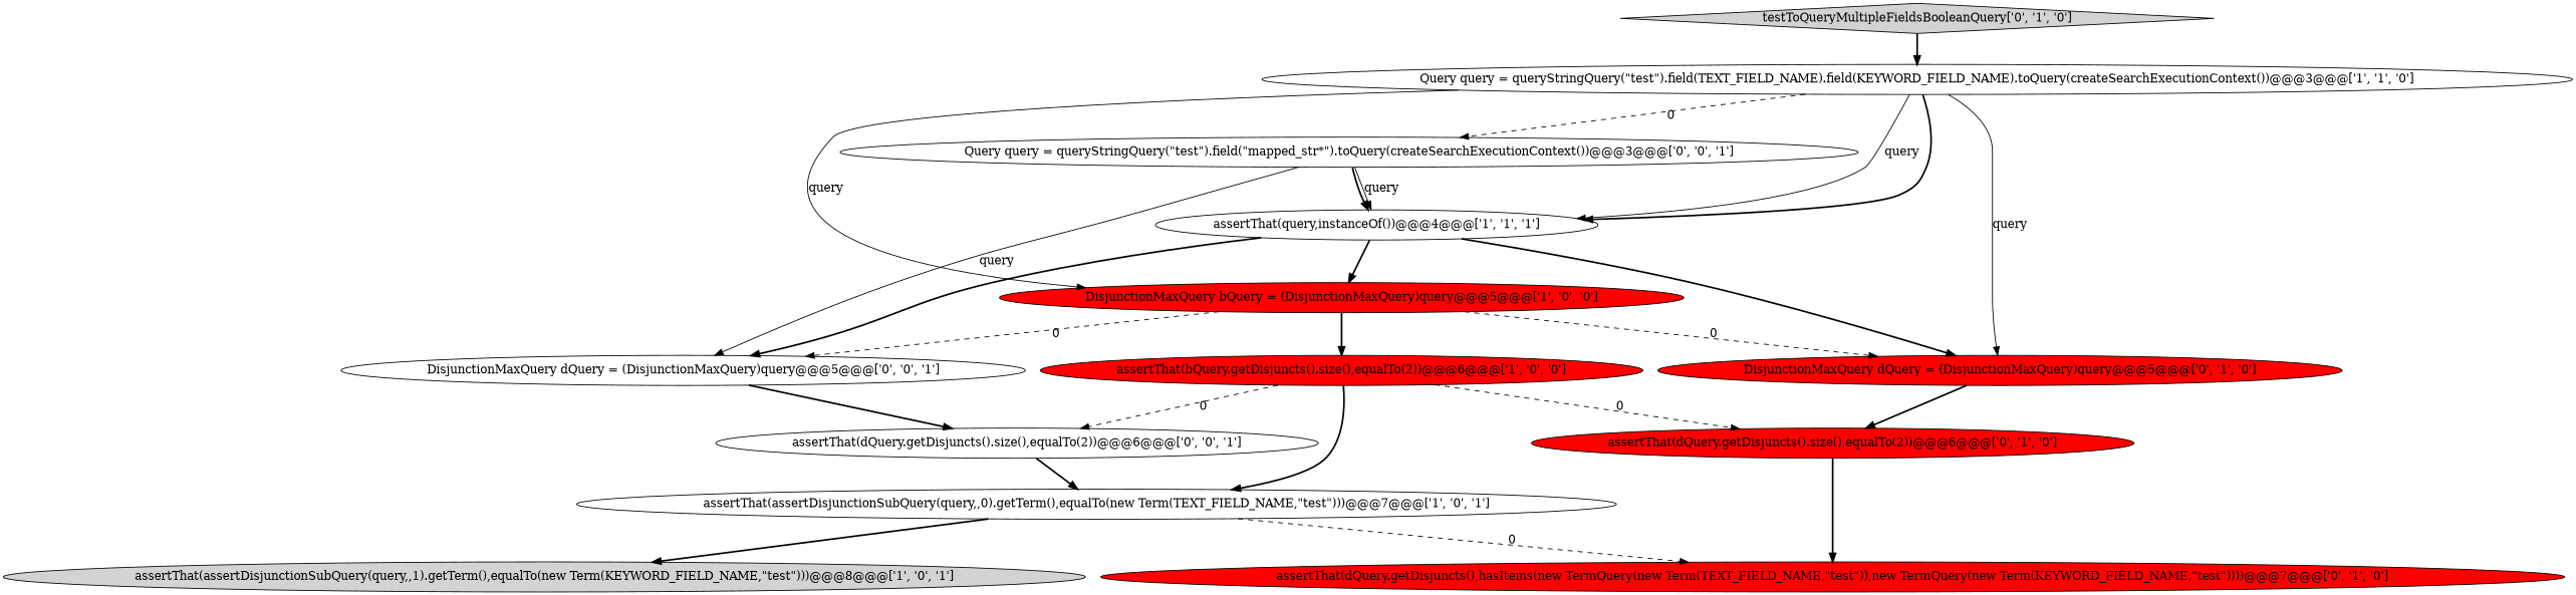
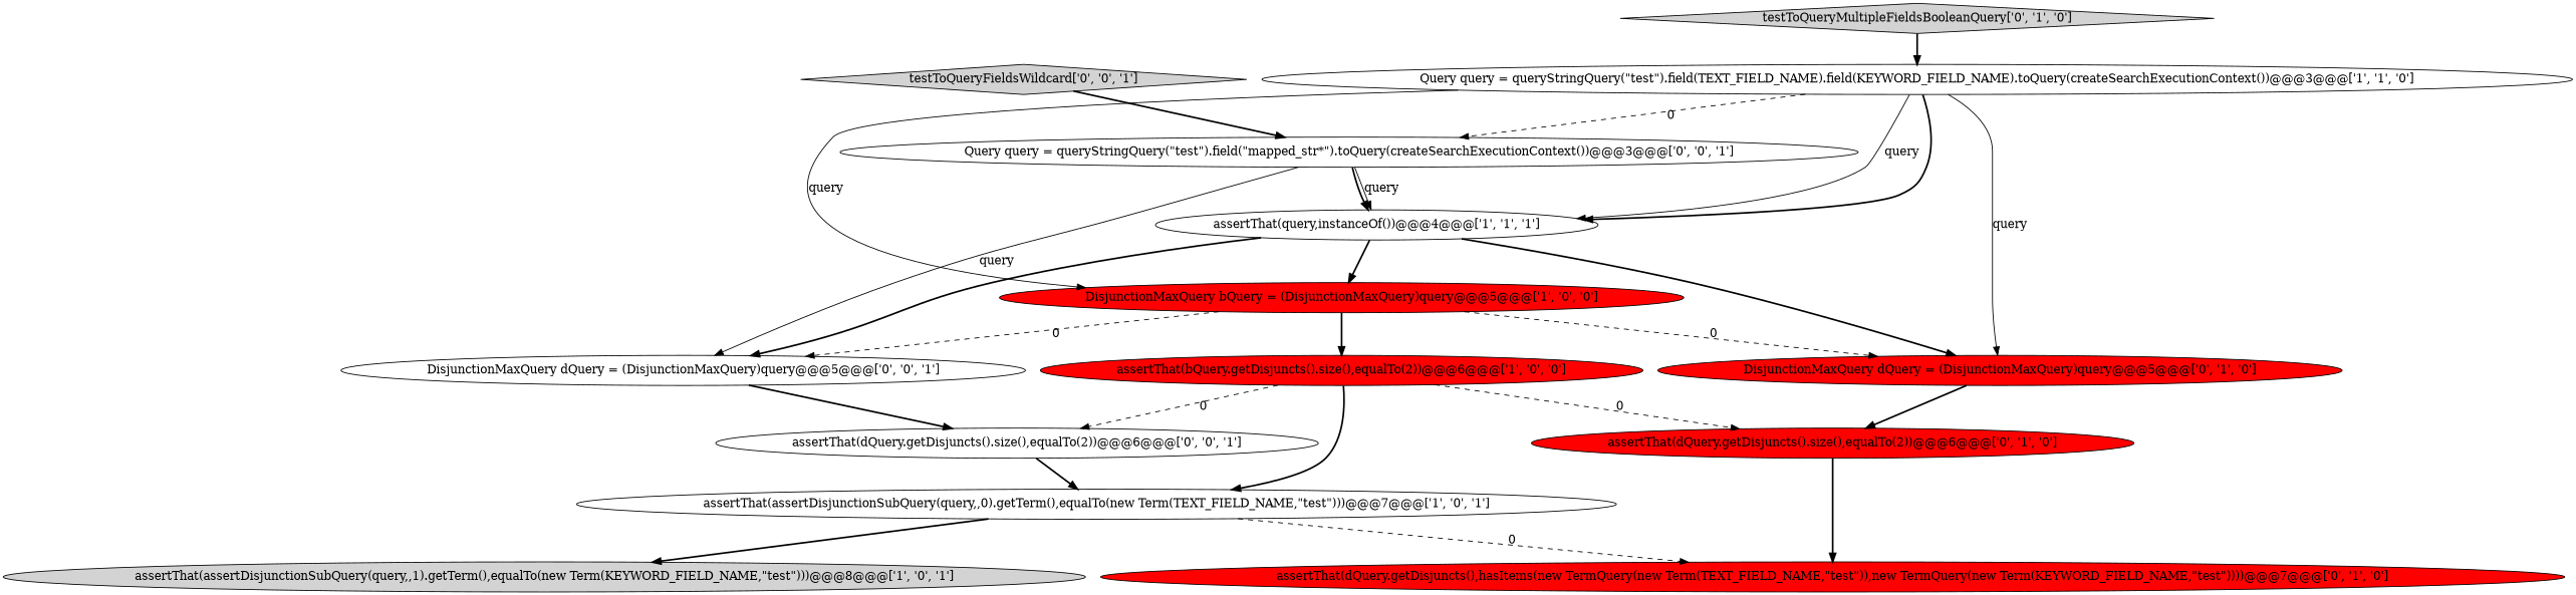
  digraph {
    node [fillcolor=white shape=ellipse style=filled]
    edge [style=bold]
    n1 [fillcolor=red label="assertThat(bQuery.getDisjuncts().size(),equalTo(2))@@@6@@@['1', '0', '0']"]
    n2 [label="assertThat(dQuery.getDisjuncts().size(),equalTo(2))@@@6@@@['0', '0', '1']"]
    n3 [fillcolor=red label="assertThat(dQuery.getDisjuncts().size(),equalTo(2))@@@6@@@['0', '1', '0']"]
    n4 [label="assertThat(assertDisjunctionSubQuery(query,,0).getTerm(),equalTo(new Term(TEXT_FIELD_NAME,\"test\")))@@@7@@@['1', '0', '1']"]
    n5 [fillcolor=red label="assertThat(dQuery.getDisjuncts(),hasItems(new TermQuery(new Term(TEXT_FIELD_NAME,\"test\")),new TermQuery(new Term(KEYWORD_FIELD_NAME,\"test\"))))@@@7@@@['0', '1', '0']"]
    n6 [fillcolor=lightgray label="assertThat(assertDisjunctionSubQuery(query,,1).getTerm(),equalTo(new Term(KEYWORD_FIELD_NAME,\"test\")))@@@8@@@['1', '0', '1']"]
    n7 [fillcolor=red label="DisjunctionMaxQuery dQuery = (DisjunctionMaxQuery)query@@@5@@@['0', '1', '0']"]
    n8 [label="Query query = queryStringQuery(\"test\").field(TEXT_FIELD_NAME).field(KEYWORD_FIELD_NAME).toQuery(createSearchExecutionContext())@@@3@@@['1', '1', '0']"]
    n9 [label="assertThat(query,instanceOf())@@@4@@@['1', '1', '1']"]
    n10 [fillcolor=red label="DisjunctionMaxQuery bQuery = (DisjunctionMaxQuery)query@@@5@@@['1', '0', '0']"]
    n11 [label="Query query = queryStringQuery(\"test\").field(\"mapped_str*\").toQuery(createSearchExecutionContext())@@@3@@@['0', '0', '1']"]
    n12 [label="DisjunctionMaxQuery dQuery = (DisjunctionMaxQuery)query@@@5@@@['0', '0', '1']"]
    n13 [fillcolor=lightgray label="testToQueryMultipleFieldsBooleanQuery['0', '1', '0']" shape=diamond]
+   n14 [fillcolor=lightgray label="testToQueryFieldsWildcard['0', '0', '1']" shape=diamond]
    n1 -> n2 [label=0 style=dashed]
    n1 -> n3 [label=0 style=dashed]
    n1 -> n4
    n2 -> n4
    n3 -> n5
    n4 -> n5 [label=0 style=dashed]
    n4 -> n6
    n7 -> n3
    n8 -> n7 [label=query style=solid]
    n8 -> n9
    n8 -> n9 [label=query style=solid]
    n8 -> n10 [label=query style=solid]
    n8 -> n11 [label=0 style=dashed]
    n9 -> n7
    n9 -> n10
    n9 -> n12
    n10 -> n1
    n10 -> n7 [label=0 style=dashed]
    n10 -> n12 [label=0 style=dashed]
    n11 -> n9
    n11 -> n9 [label=query style=solid]
    n11 -> n12 [label=query style=solid]
    n12 -> n2
    n13 -> n8
+   n14 -> n11
  }
